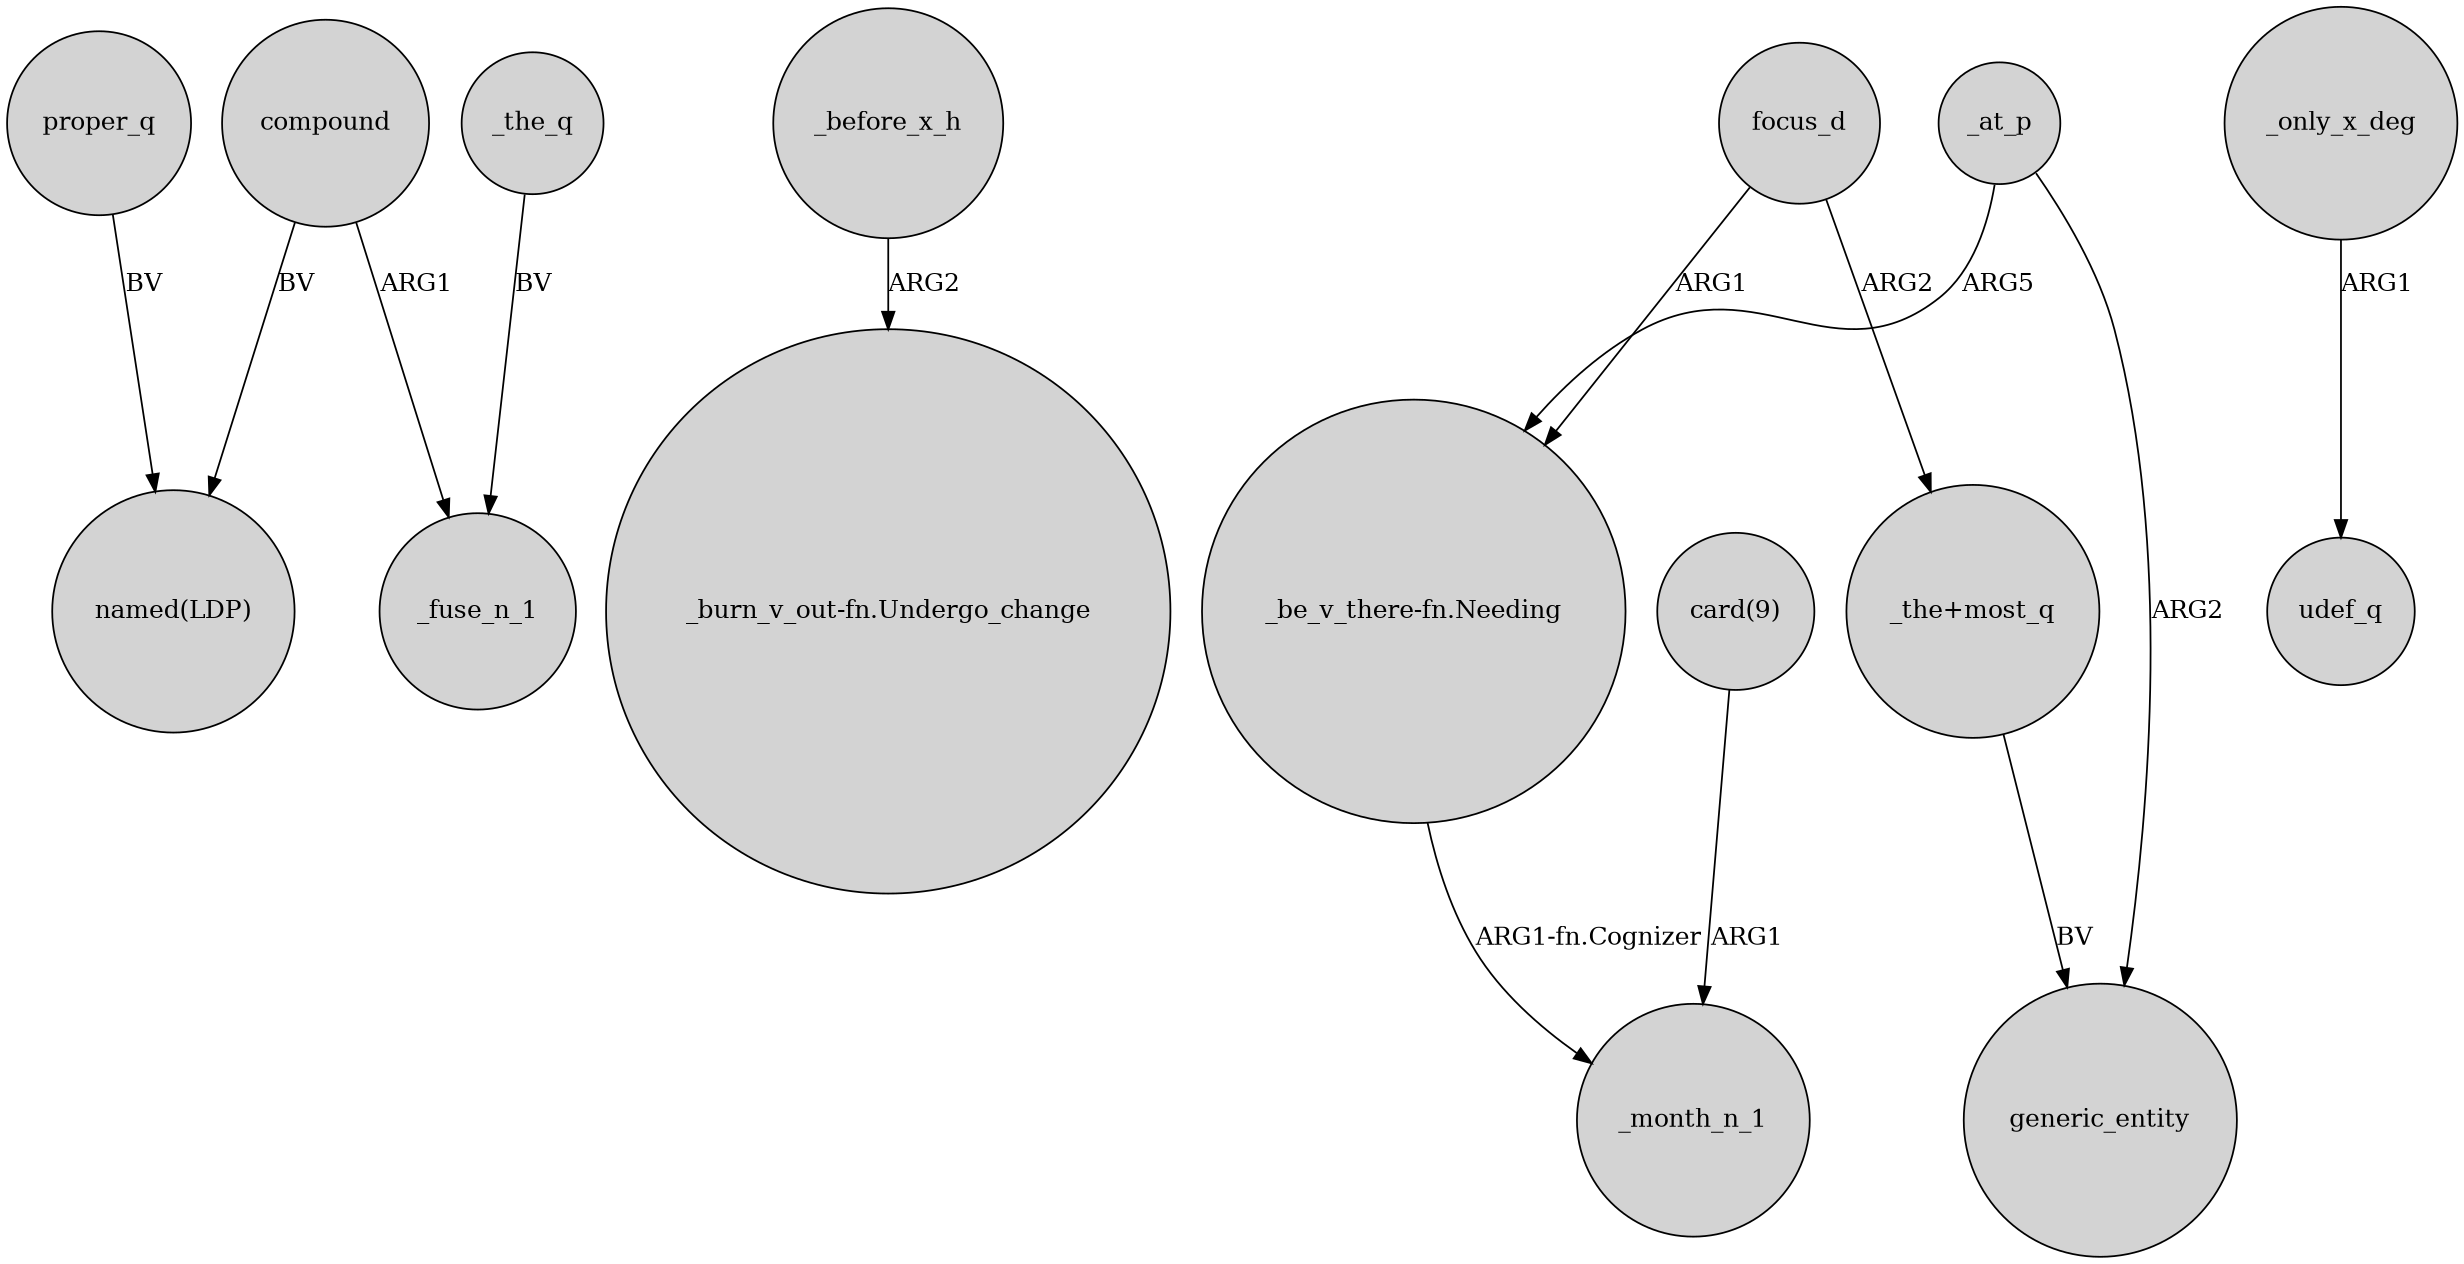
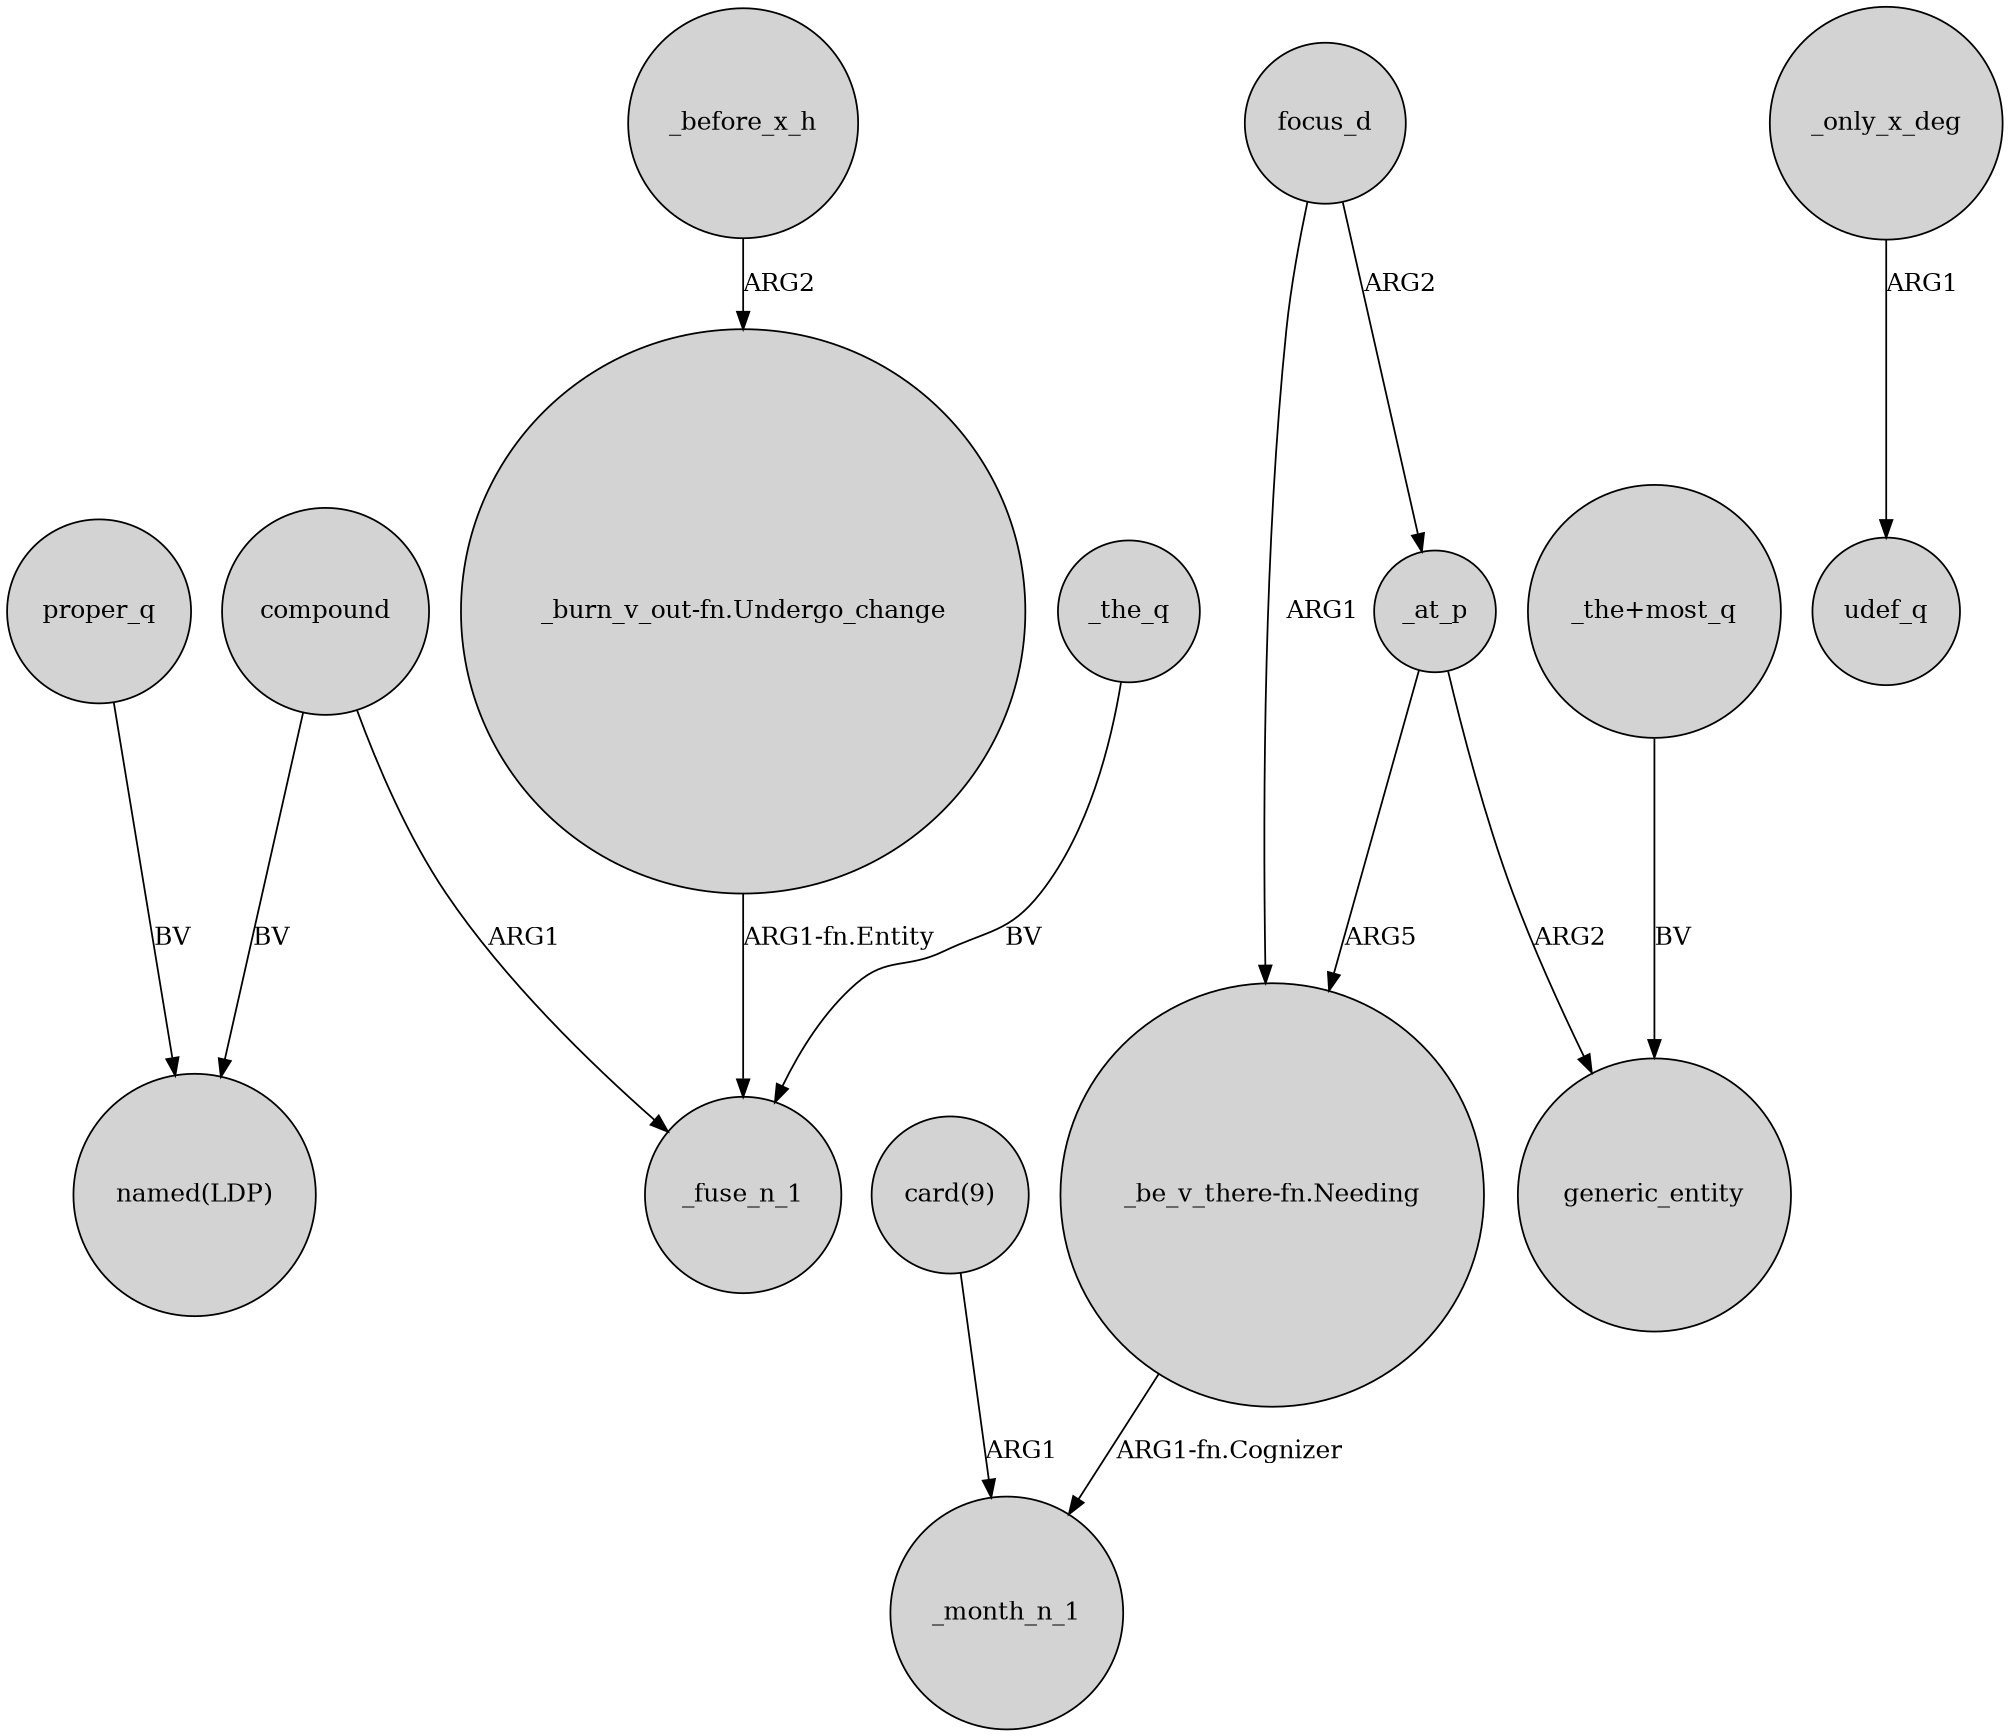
  digraph {
    node [shape=circle style=filled]
    proper_q
    "named(LDP)"
    compound
    _fuse_n_1
    _before_x_h
    "_burn_v_out-fn.Undergo_change"
    "_be_v_there-fn.Needing"
    _month_n_1
    _only_x_deg
    udef_q
    focus_d
    _at_p
    generic_entity
    "card(9)"
    "_the+most_q"
    _the_q
    proper_q -> "named(LDP)" [label=BV]
    compound -> "named(LDP)" [label=BV]
    compound -> _fuse_n_1 [label=ARG1]
    _before_x_h -> "_burn_v_out-fn.Undergo_change" [label=ARG2]
+   "_burn_v_out-fn.Undergo_change" -> _fuse_n_1 [label="ARG1-fn.Entity"]
    "_be_v_there-fn.Needing" -> _month_n_1 [label="ARG1-fn.Cognizer"]
    _only_x_deg -> udef_q [label=ARG1]
    focus_d -> "_be_v_there-fn.Needing" [label=ARG1]
-   focus_d -> "_the+most_q" [label=ARG2]
+   focus_d -> _at_p [label=ARG2]
    _at_p -> "_be_v_there-fn.Needing" [label=ARG5]
    _at_p -> generic_entity [label=ARG2]
    "card(9)" -> _month_n_1 [label=ARG1]
    "_the+most_q" -> generic_entity [label=BV]
    _the_q -> _fuse_n_1 [label=BV]
  }
